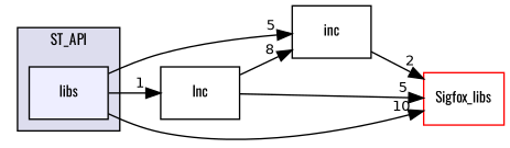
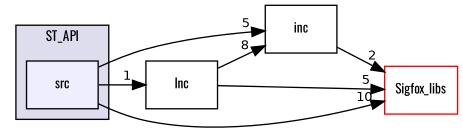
  digraph {
    compound=true
    rankdir=LR
    fontname=Oswald
    node [fontname=Oswald fontsize=10 shape=box]
    edge [headlabel=5 labeldistance=1.5 labelfontname=Helvetica labelfontsize=10 fontname=Oswald]
-   n1 [fillcolor="#eeeeff" label=libs pencolor=black style=filled]
+   n1 [fillcolor="#eeeeff" label=src pencolor=black style=filled]
    n2 [label=inc]
    n3 [label=Inc]
    n4 [color=red fillcolor=white label=Sigfox_libs style=filled]
    subgraph cluster_1 {
      bgcolor="#ddddee"
      fontsize=10
      label=ST_API
      pencolor=black
      n1
    }
    n1 -> n2
    n1 -> n3 [headlabel=1]
    n1 -> n4 [headlabel=10]
    n2 -> n4 [headlabel=2]
    n3 -> n2 [headlabel=8]
    n3 -> n4
  }
